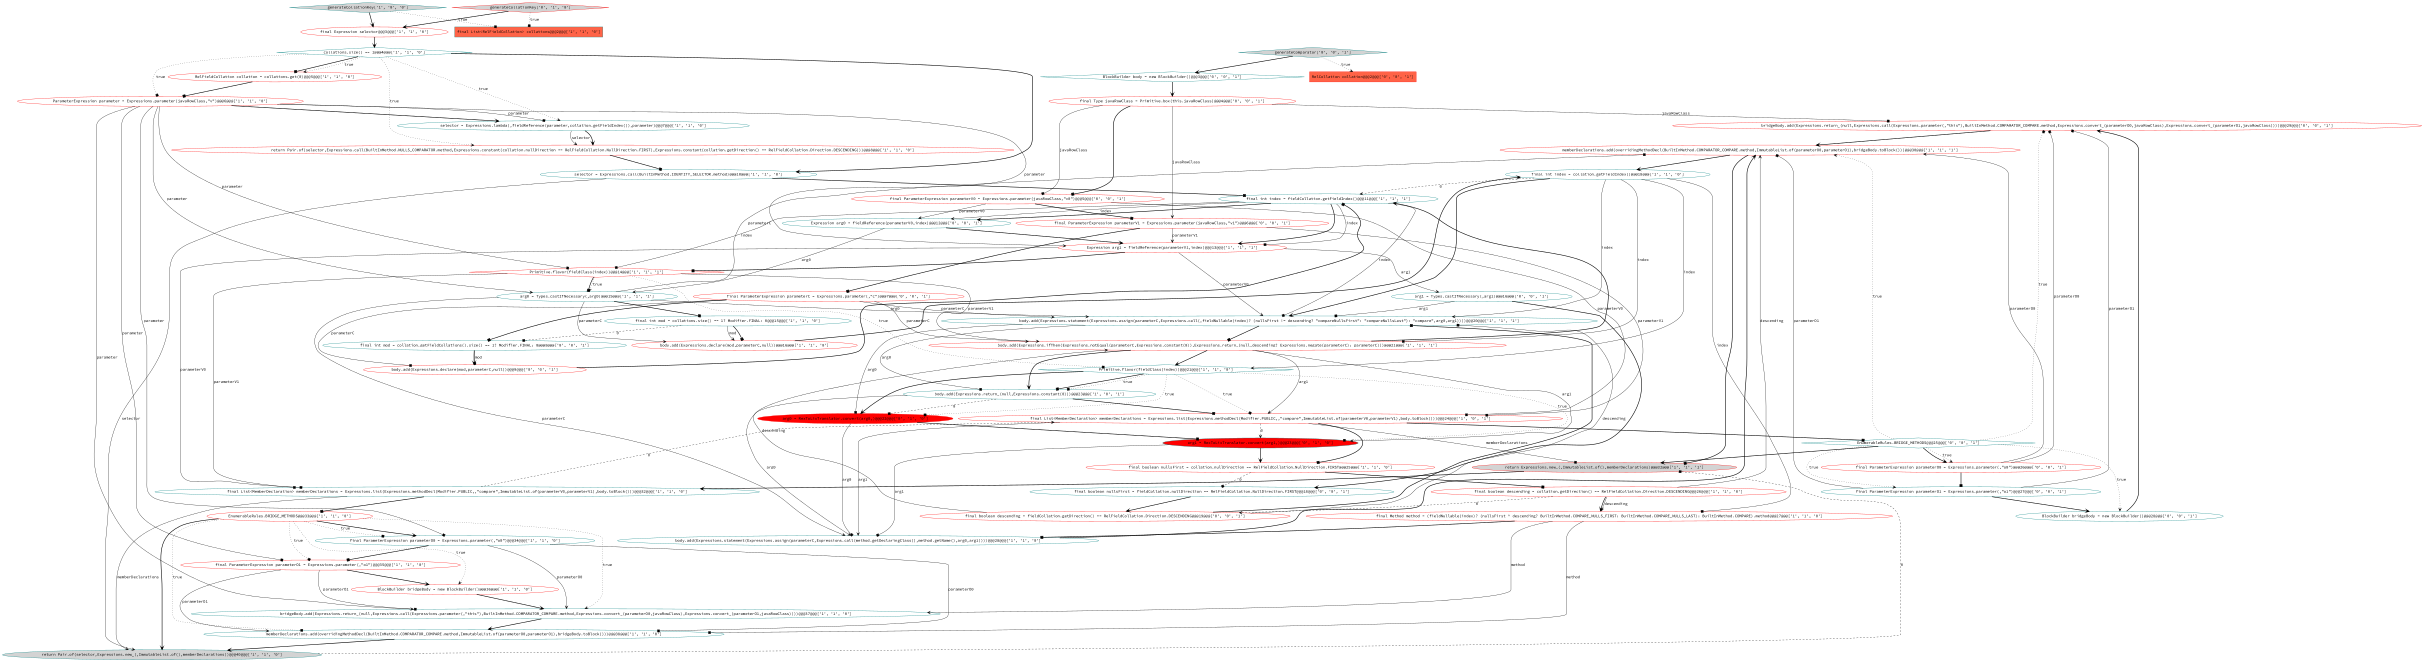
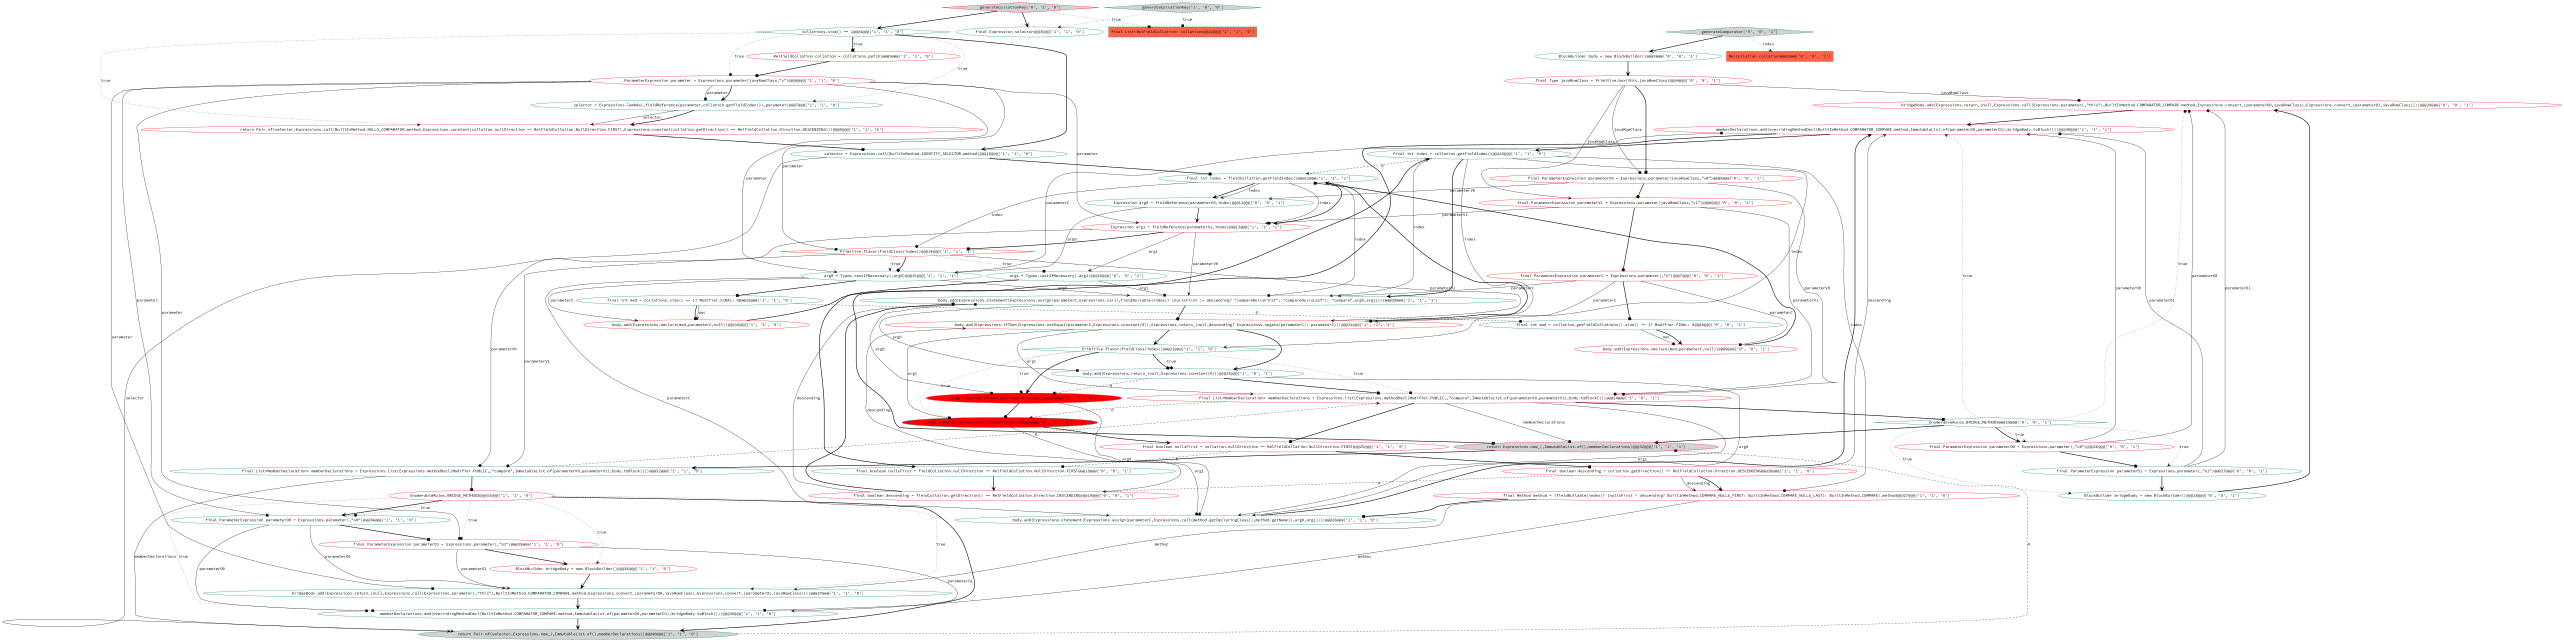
  digraph {
    fontname="Source Code Pro"
    node [color=teal fillcolor=white fontname="Source Code Pro" shape=ellipse style=filled]
    edge [arrowhead=vee fontname="Source Code Pro" style=solid]
-   n1 [label="BlockBuilder body = new BlockBuilder()@@@3@@@['0', '0', '1']" shape=diamond]
+   n1 [label="BlockBuilder body = new BlockBuilder()@@@3@@@['0', '0', '1']"]
    n2 [color=red label="final Type javaRowClass = Primitive.box(this.javaRowClass)@@@4@@@['0', '0', '1']"]
    n3 [color=red label="bridgeBody.add(Expressions.return_(null,Expressions.call(Expressions.parameter(,\"this\"),BuiltInMethod.COMPARATOR_COMPARE.method,Expressions.convert_(parameterO0,javaRowClass),Expressions.convert_(parameterO1,javaRowClass))))@@@29@@@['0', '0', '1']"]
    n4 [color=red label="final ParameterExpression parameterV0 = Expressions.parameter(javaRowClass,\"v0\")@@@5@@@['0', '0', '1']"]
    n5 [color=red label="final ParameterExpression parameterV1 = Expressions.parameter(javaRowClass,\"v1\")@@@6@@@['0', '0', '1']"]
    n6 [label="bridgeBody.add(Expressions.return_(null,Expressions.call(Expressions.parameter(,\"this\"),BuiltInMethod.COMPARATOR_COMPARE.method,Expressions.convert_(parameterO0,javaRowClass),Expressions.convert_(parameterO1,javaRowClass))))@@@37@@@['1', '1', '0']"]
    n7 [label="memberDeclarations.add(overridingMethodDecl(BuiltInMethod.COMPARATOR_COMPARE.method,ImmutableList.of(parameterO0,parameterO1),bridgeBody.toBlock()))@@@38@@@['1', '1', '0']"]
    n8 [fillcolor=lightgray label="return Pair.of(selector,Expressions.new_(,ImmutableList.of(),memberDeclarations))@@@40@@@['1', '1', '0']"]
    n9 [label="final int mod = collations.size() == 1? Modifier.FINAL: 0@@@15@@@['1', '1', '0']"]
    n10 [label="final int mod = collation.getFieldCollations().size() == 1? Modifier.FINAL: 0@@@8@@@['0', '0', '1']"]
    n11 [color=red label="body.add(Expressions.declare(mod,parameterC,null))@@@16@@@['1', '1', '0']"]
    n12 [color=red label="body.add(Expressions.declare(mod,parameterC,null))@@@9@@@['0', '0', '1']"]
    n13 [label="final int index = collation.getFieldIndex()@@@18@@@['1', '1', '0']"]
    n14 [label="selector = Expressions.call(BuiltInMethod.IDENTITY_SELECTOR.method)@@@10@@@['1', '1', '0']"]
    n15 [label="final int index = fieldCollation.getFieldIndex()@@@11@@@['1', '1', '1']"]
    n16 [color=red fillcolor=lightgray label="return Expressions.new_(,ImmutableList.of(),memberDeclarations)@@@32@@@['1', '1', '1']"]
    n17 [label="body.add(Expressions.statement(Expressions.assign(parameterC,Expressions.call(,fieldNullable(index)? (nullsFirst != descending? \"compareNullsFirst\": \"compareNullsLast\"): \"compare\",arg0,arg1))))@@@20@@@['1', '1', '1']"]
    n18 [color=red label="Primitive.flavor(fieldClass(index))@@@14@@@['1', '1', '1']" shape=diamond]
    n19 [color=red label="Expression arg1 = fieldReference(parameterV1,index)@@@13@@@['1', '1', '1']"]
    n20 [label="Expression arg0 = fieldReference(parameterV0,index)@@@12@@@['0', '0', '1']"]
    n21 [label="BlockBuilder bridgeBody = new BlockBuilder()@@@28@@@['0', '0', '1']"]
    n22 [color=red label="memberDeclarations.add(overridingMethodDecl(BuiltInMethod.COMPARATOR_COMPARE.method,ImmutableList.of(parameterO0,parameterO1),bridgeBody.toBlock()))@@@30@@@['1', '1', '1']"]
    n23 [color=red label="final boolean descending = collation.getDirection() == RelFieldCollation.Direction.DESCENDING@@@26@@@['1', '1', '0']"]
    n24 [color=red label="final Method method = (fieldNullable(index)? (nullsFirst ^ descending? BuiltInMethod.COMPARE_NULLS_FIRST: BuiltInMethod.COMPARE_NULLS_LAST): BuiltInMethod.COMPARE).method@@@27@@@['1', '1', '0']"]
    n25 [color=red label="final boolean descending = fieldCollation.getDirection() == RelFieldCollation.Direction.DESCENDING@@@19@@@['0', '0', '1']"]
    n26 [label="body.add(Expressions.statement(Expressions.assign(parameterC,Expressions.call(method.getDeclaringClass(),method.getName(),arg0,arg1))))@@@28@@@['1', '1', '0']"]
    n27 [color=red label="body.add(Expressions.ifThen(Expressions.notEqual(parameterC,Expressions.constant(0)),Expressions.return_(null,descending? Expressions.negate(parameterC): parameterC)))@@@21@@@['1', '1', '1']"]
    n28 [label="collations.size() == 1@@@4@@@['1', '1', '0']" shape=diamond]
    n29 [label="selector = Expressions.lambda(,fieldReference(parameter,collation.getFieldIndex()),parameter)@@@7@@@['1', '1', '0']"]
    n30 [color=red label="return Pair.of(selector,Expressions.call(BuiltInMethod.NULLS_COMPARATOR.method,Expressions.constant(collation.nullDirection == RelFieldCollation.NullDirection.FIRST),Expressions.constant(collation.getDirection() == RelFieldCollation.Direction.DESCENDING)))@@@8@@@['1', '1', '0']"]
    n31 [color=red label="ParameterExpression parameter = Expressions.parameter(javaRowClass,\"v\")@@@6@@@['1', '1', '0']"]
    n32 [color=red label="RelFieldCollation collation = collations.get(0)@@@5@@@['1', '1', '0']"]
    n33 [label="arg0 = Types.castIfNecessary(,arg0)@@@15@@@['1', '1', '1']"]
    n34 [color=red label="final ParameterExpression parameterO1 = Expressions.parameter(,\"o1\")@@@35@@@['1', '1', '0']"]
    n35 [label="final ParameterExpression parameterO0 = Expressions.parameter(,\"o0\")@@@34@@@['1', '1', '0']"]
    n36 [color=red label="final List<MemberDeclaration> memberDeclarations = Expressions.list(Expressions.methodDecl(Modifier.PUBLIC,,\"compare\",ImmutableList.of(parameterV0,parameterV1),body.toBlock()))@@@24@@@['1', '0', '1']"]
    n37 [label="EnumerableRules.BRIDGE_METHODS@@@25@@@['0', '0', '1']" shape=diamond]
    n38 [color=red label="final boolean nullsFirst = collation.nullDirection == RelFieldCollation.NullDirection.FIRST@@@25@@@['1', '1', '0']"]
    n39 [fillcolor=red label="arg1 = RexToLixTranslator.convert(arg1,)@@@23@@@['0', '1', '0']"]
    n40 [label="final List<MemberDeclaration> memberDeclarations = Expressions.list(Expressions.methodDecl(Modifier.PUBLIC,,\"compare\",ImmutableList.of(parameterV0,parameterV1),body.toBlock()))@@@32@@@['1', '1', '0']"]
    n41 [color=red label="final ParameterExpression parameterO0 = Expressions.parameter(,\"o0\")@@@26@@@['0', '0', '1']"]
    n42 [label="final ParameterExpression parameterO1 = Expressions.parameter(,\"o1\")@@@27@@@['0', '0', '1']"]
    n43 [label="final boolean nullsFirst = fieldCollation.nullDirection == RelFieldCollation.NullDirection.FIRST@@@18@@@['0', '0', '1']"]
    n44 [label="arg1 = Types.castIfNecessary(,arg1)@@@16@@@['0', '0', '1']"]
    n45 [label="body.add(Expressions.return_(null,Expressions.constant(0)))@@@23@@@['1', '0', '1']"]
    n46 [color=red fillcolor=red label="arg0 = RexToLixTranslator.convert(arg0,)@@@22@@@['0', '1', '0']"]
    n47 [fillcolor=lightgray label="generateCollationKey['1', '0', '0']" shape=diamond]
-   n48 [color=red label="final Expression selector@@@3@@@['1', '1', '0']"]
+   n48 [label="final Expression selector@@@3@@@['1', '1', '0']"]
    n49 [fillcolor=tomato label="final List<RelFieldCollation> collations@@@2@@@['1', '1', '0']" shape=box]
    n50 [fillcolor=lightgray label="generateComparator['0', '0', '1']" shape=diamond]
    n51 [color=red fillcolor=tomato label="RelCollation collation@@@2@@@['0', '0', '1']" shape=box]
    n52 [color=red label="EnumerableRules.BRIDGE_METHODS@@@33@@@['1', '1', '0']"]
    n53 [label="Primitive.flavor(fieldClass(index))@@@21@@@['1', '1', '0']" shape=diamond]
    n54 [color=red label="BlockBuilder bridgeBody = new BlockBuilder()@@@36@@@['1', '1', '0']"]
    n55 [color=red label="final ParameterExpression parameterC = Expressions.parameter(,\"c\")@@@7@@@['0', '0', '1']"]
    n56 [color=red fillcolor=lightgray label="generateCollationKey['0', '1', '0']" shape=diamond]
    n1 -> n2 [style=bold]
    n2 -> n3 [arrowhead=box label=javaRowClass]
    n2 -> n4 [arrowhead=box label=javaRowClass]
    n2 -> n4 [arrowhead=box style=bold]
    n2 -> n5 [label=javaRowClass]
    n3 -> n22 [style=bold]
    n4 -> n5 [arrowhead=box style=bold]
    n4 -> n20 [label=parameterV0]
    n4 -> n36 [arrowhead=box label=parameterV0]
    n5 -> n19 [label=parameterV1]
    n5 -> n36 [arrowhead=box label=parameterV1]
    n5 -> n55 [arrowhead=box style=bold]
    n6 -> n7 [style=bold]
    n7 -> n8 [style=bold]
    n8 -> n16 [arrowhead=box label=0 style=dashed]
    n9 -> n10 [arrowhead=box label=0 style=dashed]
    n9 -> n11 [arrowhead=box style=bold]
    n9 -> n11 [label=mod]
    n10 -> n12 [arrowhead=box label=mod]
    n10 -> n12 [style=bold]
    n11 -> n13 [style=bold]
    n12 -> n15 [arrowhead=box style=bold]
    n13 -> n15 [label=0 style=dashed]
    n13 -> n17 [style=bold]
    n13 -> n17 [label=index]
    n13 -> n24 [arrowhead=box label=index]
    n13 -> n27 [arrowhead=box label=index]
    n13 -> n53 [label=index]
    n14 -> n8 [label=selector]
    n14 -> n15 [arrowhead=box style=bold]
    n15 -> n17 [arrowhead=box label=index]
    n15 -> n18 [arrowhead=box label=index]
    n15 -> n19 [arrowhead=box label=index]
    n15 -> n19 [style=bold]
    n15 -> n20 [style=bold]
    n15 -> n20 [label=index]
    n16 -> n40 [style=bold]
    n17 -> n27 [arrowhead=box style=bold]
    n17 -> n45 [arrowhead=box label=arg0]
    n17 -> n46 [arrowhead=box label=arg0]
    n18 -> n27 [label=parameterV1]
    n18 -> n33 [arrowhead=box style=bold]
    n18 -> n33 [label=true style=dotted]
    n18 -> n40 [arrowhead=box label=parameterV1]
-   n18 -> n53 [arrowhead=box label=true style=dotted]
+   n18 -> n44 [arrowhead=box label=true style=dotted]
    n19 -> n17 [label=parameterV0]
    n19 -> n18 [arrowhead=box style=bold]
    n19 -> n40 [arrowhead=box label=parameterV0]
    n19 -> n44 [label=arg1]
    n20 -> n19 [style=bold]
    n20 -> n33 [label=arg0]
    n21 -> n3 [style=bold]
    n22 -> n13 [style=bold]
    n22 -> n16 [arrowhead=box style=bold]
    n23 -> n22 [label=descending]
    n23 -> n24 [label=descending]
    n23 -> n24 [style=bold]
    n23 -> n25 [label=0 style=dashed]
    n24 -> n6 [label=method]
    n24 -> n7 [arrowhead=box label=method]
    n24 -> n26 [arrowhead=box style=bold]
    n25 -> n17 [arrowhead=box style=bold]
    n25 -> n17 [arrowhead=box label=descending]
    n25 -> n27 [label=descending]
    n26 -> n22 [style=bold]
    n27 -> n15 [style=bold]
    n27 -> n36 [label=arg1]
    n27 -> n39 [label=arg1]
    n27 -> n45 [style=bold]
    n27 -> n53 [style=bold]
    n28 -> n14 [style=bold]
    n28 -> n29 [label=true style=dotted]
    n28 -> n30 [label=true style=dotted]
    n28 -> n31 [arrowhead=box label=true style=dotted]
    n28 -> n32 [arrowhead=box style=bold]
    n28 -> n32 [label=true style=dotted]
    n29 -> n30 [label=selector]
    n29 -> n30 [style=bold]
    n30 -> n14 [arrowhead=box style=bold]
    n31 -> n6 [arrowhead=box label=parameter]
    n31 -> n18 [arrowhead=box label=parameter]
    n31 -> n19 [label=parameter]
    n31 -> n29 [arrowhead=box label=parameter]
    n31 -> n29 [style=bold]
    n31 -> n33 [label=parameter]
    n31 -> n34 [arrowhead=box label=parameter]
    n31 -> n35 [arrowhead=box label=parameter]
    n32 -> n31 [arrowhead=box style=bold]
    n33 -> n9 [arrowhead=box style=bold]
    n33 -> n11 [label=parameterC]
    n33 -> n17 [label=arg0]
    n33 -> n22 [arrowhead=box label=parameterC]
    n33 -> n26 [label=parameterC]
    n34 -> n6 [label=parameterO1]
    n34 -> n7 [label=parameterO1]
    n34 -> n54 [style=bold]
    n35 -> n6 [label=parameterO0]
    n35 -> n7 [arrowhead=box label=parameterO0]
    n35 -> n34 [arrowhead=box style=bold]
    n36 -> n16 [arrowhead=box label=memberDeclarations]
    n36 -> n26 [label=arg1]
    n36 -> n37 [arrowhead=box style=bold]
    n36 -> n38 [arrowhead=box style=bold]
    n36 -> n39 [label=0 style=dashed]
    n37 -> n3 [arrowhead=box label=true style=dotted]
    n37 -> n16 [style=bold]
    n37 -> n21 [label=true style=dotted]
    n37 -> n22 [label=true style=dotted]
    n37 -> n41 [label=true style=dotted]
    n37 -> n41 [style=bold]
    n37 -> n42 [label=true style=dotted]
    n38 -> n23 [arrowhead=box style=bold]
    n38 -> n43 [arrowhead=box label=0 style=dashed]
    n39 -> n26 [arrowhead=box label=arg1]
    n39 -> n38 [style=bold]
    n40 -> n8 [label=memberDeclarations]
    n40 -> n36 [label=0 style=dashed]
    n40 -> n52 [arrowhead=box style=bold]
    n41 -> n3 [arrowhead=box label=parameterO0]
    n41 -> n22 [label=parameterO0]
    n41 -> n42 [arrowhead=box style=bold]
    n42 -> n3 [arrowhead=box label=parameterO1]
    n42 -> n21 [style=bold]
    n42 -> n22 [arrowhead=box label=parameterO1]
    n43 -> n25 [style=bold]
    n44 -> n17 [arrowhead=box label=arg1]
    n44 -> n43 [style=bold]
    n45 -> n26 [label=arg0]
    n45 -> n36 [arrowhead=box style=bold]
    n45 -> n46 [arrowhead=box label=0 style=dashed]
    n46 -> n26 [arrowhead=box label=arg0]
    n46 -> n39 [arrowhead=box style=bold]
-   n47 -> n48 [style=bold]
+   n47 -> n48 [style=dotted]
    n47 -> n49 [arrowhead=box label=true style=dotted]
-   n48 -> n28 [style=bold]
+   n56 -> n28 [style=bold]
    n50 -> n1 [style=bold]
-   n50 -> n51 [label=true style=dotted]
+   n50 -> n51 [label=index style=dotted]
    n52 -> n6 [label=true style=dotted]
    n52 -> n7 [arrowhead=box label=true style=dotted]
    n52 -> n8 [style=bold]
    n52 -> n34 [arrowhead=box label=true style=dotted]
    n52 -> n35 [style=bold]
    n52 -> n35 [arrowhead=box label=true style=dotted]
    n52 -> n54 [label=true style=dotted]
    n53 -> n36 [arrowhead=box label=true style=dotted]
    n53 -> n39 [arrowhead=box label=true style=dotted]
    n53 -> n45 [arrowhead=box style=bold]
    n53 -> n45 [arrowhead=box label=true style=dotted]
    n53 -> n46 [arrowhead=box label=true style=dotted]
    n53 -> n46 [style=bold]
    n54 -> n6 [style=bold]
    n55 -> n10 [arrowhead=box style=bold]
    n55 -> n12 [arrowhead=box label=parameterC]
    n55 -> n17 [label=parameterC]
    n55 -> n27 [label=parameterC]
    n56 -> n48 [style=bold]
    n56 -> n49 [arrowhead=box label=true style=dotted]
  }
